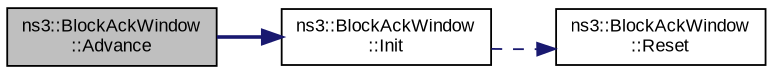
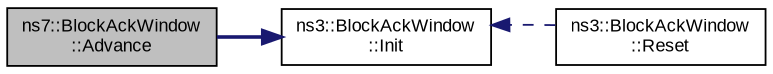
  digraph {
    fontname="Liberation Sans"
    rankdir=LR
    node [color=black fillcolor=white fontname="Liberation Sans" fontsize=10 shape=record style=filled]
    edge [color=midnightblue fontname="Liberation Sans" fontsize=10 labelfontname=Helvetica labelfontsize=10]
-   n1 [fillcolor=grey75 fontcolor=black height=0.2 label="ns3::BlockAckWindow\l::Advance" width=0.4]
+   n1 [fillcolor=grey75 fontcolor=black height=0.2 label="ns7::BlockAckWindow\l::Advance" width=0.4]
    n2 [height=0.2 label="ns3::BlockAckWindow\l::Init" width=0.4]
    n3 [height=0.2 label="ns3::BlockAckWindow\l::Reset" width=0.4]
    n1 -> n2 [style=bold]
-   n2 -> n3 [style=dashed]
+   n3 -> n2 [style=dashed]
  }
